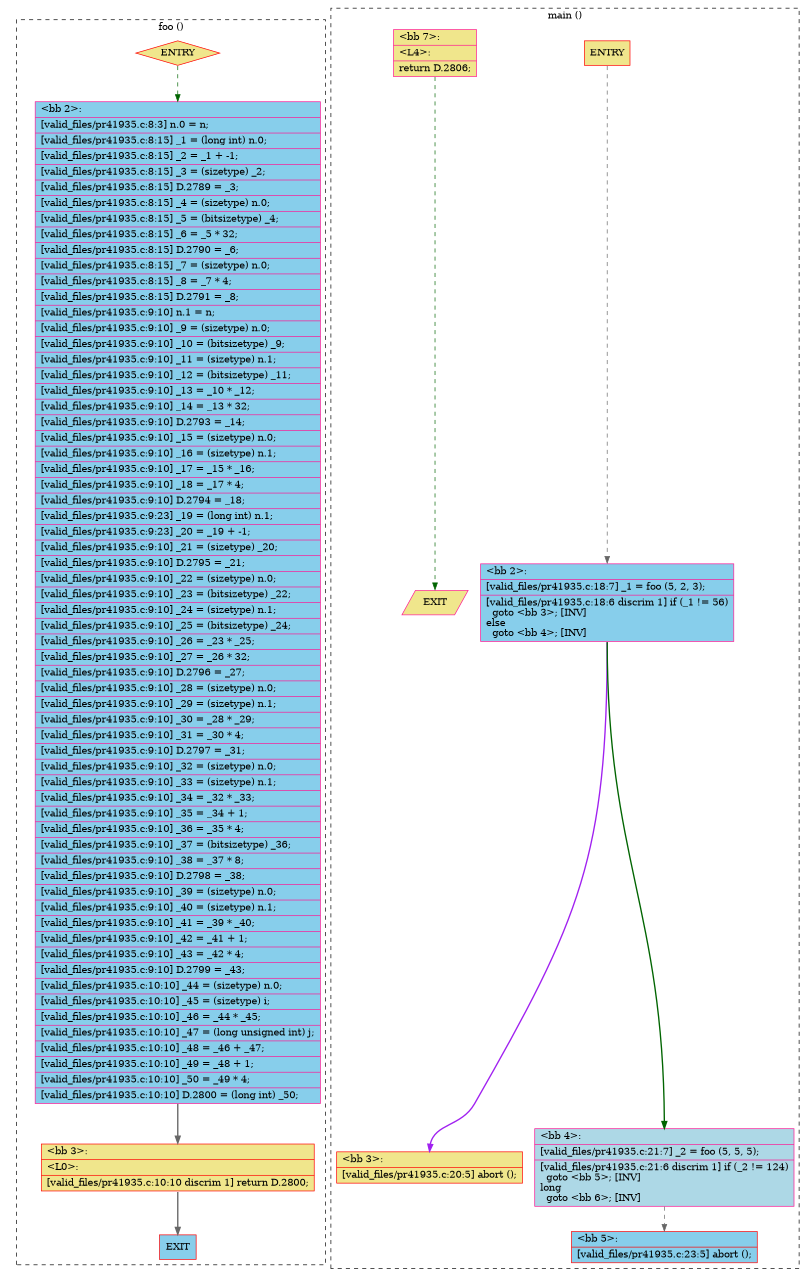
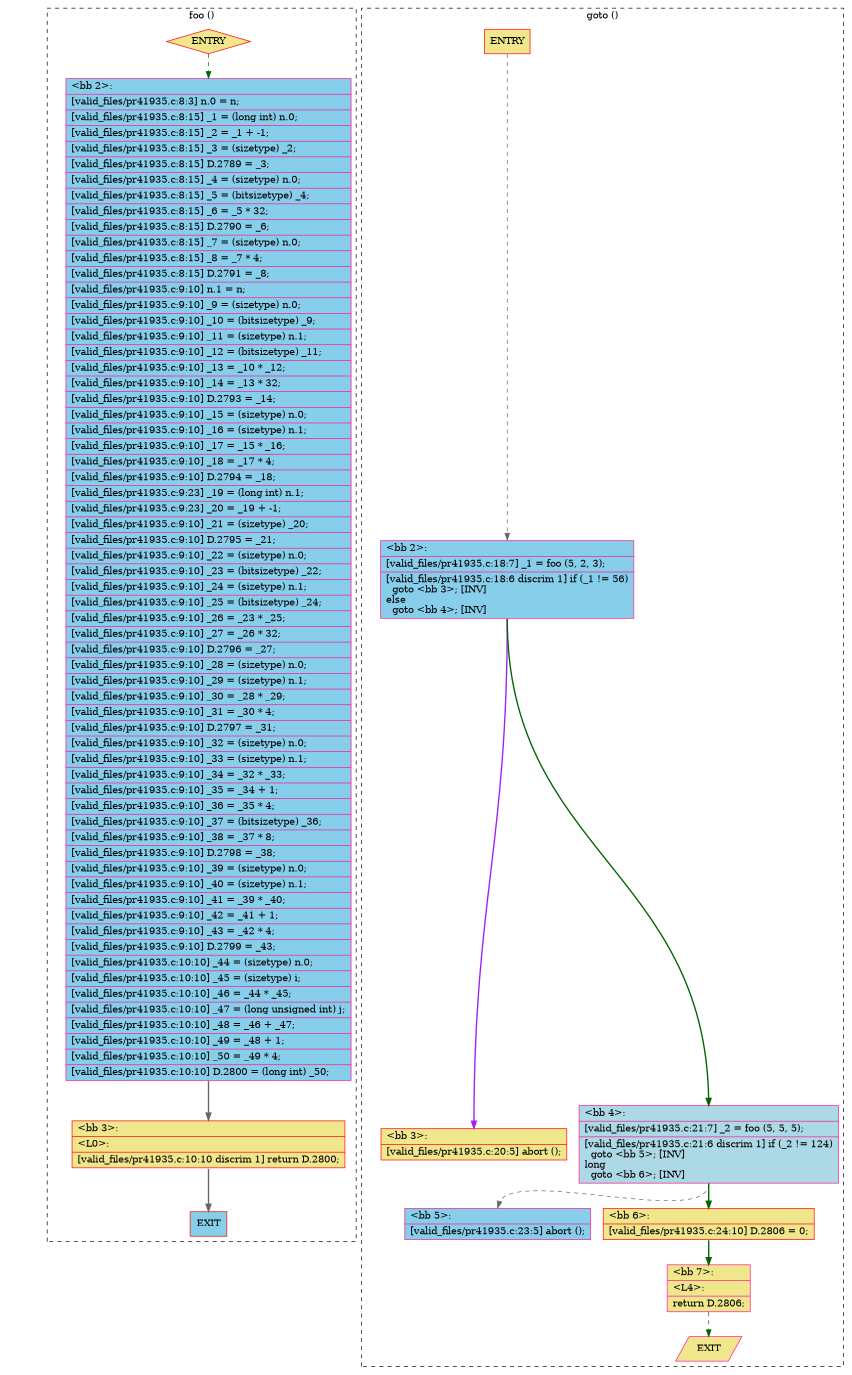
  digraph {
    node [color=red fillcolor=khaki shape=record style=filled]
    edge [constraint=true headport=n style=bold tailport=s color=darkgreen weight=10]
    n1 [label=ENTRY shape=diamond]
    n2 [fillcolor=skyblue label=EXIT shape=box]
    n3 [color=deeppink fillcolor=skyblue label="{\<bb\ 2\>:\l|[valid_files/pr41935.c:8:3]\ n.0\ =\ n;\l|[valid_files/pr41935.c:8:15]\ _1\ =\ (long\ int)\ n.0;\l|[valid_files/pr41935.c:8:15]\ _2\ =\ _1\ +\ -1;\l|[valid_files/pr41935.c:8:15]\ _3\ =\ (sizetype)\ _2;\l|[valid_files/pr41935.c:8:15]\ D.2789\ =\ _3;\l|[valid_files/pr41935.c:8:15]\ _4\ =\ (sizetype)\ n.0;\l|[valid_files/pr41935.c:8:15]\ _5\ =\ (bitsizetype)\ _4;\l|[valid_files/pr41935.c:8:15]\ _6\ =\ _5\ *\ 32;\l|[valid_files/pr41935.c:8:15]\ D.2790\ =\ _6;\l|[valid_files/pr41935.c:8:15]\ _7\ =\ (sizetype)\ n.0;\l|[valid_files/pr41935.c:8:15]\ _8\ =\ _7\ *\ 4;\l|[valid_files/pr41935.c:8:15]\ D.2791\ =\ _8;\l|[valid_files/pr41935.c:9:10]\ n.1\ =\ n;\l|[valid_files/pr41935.c:9:10]\ _9\ =\ (sizetype)\ n.0;\l|[valid_files/pr41935.c:9:10]\ _10\ =\ (bitsizetype)\ _9;\l|[valid_files/pr41935.c:9:10]\ _11\ =\ (sizetype)\ n.1;\l|[valid_files/pr41935.c:9:10]\ _12\ =\ (bitsizetype)\ _11;\l|[valid_files/pr41935.c:9:10]\ _13\ =\ _10\ *\ _12;\l|[valid_files/pr41935.c:9:10]\ _14\ =\ _13\ *\ 32;\l|[valid_files/pr41935.c:9:10]\ D.2793\ =\ _14;\l|[valid_files/pr41935.c:9:10]\ _15\ =\ (sizetype)\ n.0;\l|[valid_files/pr41935.c:9:10]\ _16\ =\ (sizetype)\ n.1;\l|[valid_files/pr41935.c:9:10]\ _17\ =\ _15\ *\ _16;\l|[valid_files/pr41935.c:9:10]\ _18\ =\ _17\ *\ 4;\l|[valid_files/pr41935.c:9:10]\ D.2794\ =\ _18;\l|[valid_files/pr41935.c:9:23]\ _19\ =\ (long\ int)\ n.1;\l|[valid_files/pr41935.c:9:23]\ _20\ =\ _19\ +\ -1;\l|[valid_files/pr41935.c:9:10]\ _21\ =\ (sizetype)\ _20;\l|[valid_files/pr41935.c:9:10]\ D.2795\ =\ _21;\l|[valid_files/pr41935.c:9:10]\ _22\ =\ (sizetype)\ n.0;\l|[valid_files/pr41935.c:9:10]\ _23\ =\ (bitsizetype)\ _22;\l|[valid_files/pr41935.c:9:10]\ _24\ =\ (sizetype)\ n.1;\l|[valid_files/pr41935.c:9:10]\ _25\ =\ (bitsizetype)\ _24;\l|[valid_files/pr41935.c:9:10]\ _26\ =\ _23\ *\ _25;\l|[valid_files/pr41935.c:9:10]\ _27\ =\ _26\ *\ 32;\l|[valid_files/pr41935.c:9:10]\ D.2796\ =\ _27;\l|[valid_files/pr41935.c:9:10]\ _28\ =\ (sizetype)\ n.0;\l|[valid_files/pr41935.c:9:10]\ _29\ =\ (sizetype)\ n.1;\l|[valid_files/pr41935.c:9:10]\ _30\ =\ _28\ *\ _29;\l|[valid_files/pr41935.c:9:10]\ _31\ =\ _30\ *\ 4;\l|[valid_files/pr41935.c:9:10]\ D.2797\ =\ _31;\l|[valid_files/pr41935.c:9:10]\ _32\ =\ (sizetype)\ n.0;\l|[valid_files/pr41935.c:9:10]\ _33\ =\ (sizetype)\ n.1;\l|[valid_files/pr41935.c:9:10]\ _34\ =\ _32\ *\ _33;\l|[valid_files/pr41935.c:9:10]\ _35\ =\ _34\ +\ 1;\l|[valid_files/pr41935.c:9:10]\ _36\ =\ _35\ *\ 4;\l|[valid_files/pr41935.c:9:10]\ _37\ =\ (bitsizetype)\ _36;\l|[valid_files/pr41935.c:9:10]\ _38\ =\ _37\ *\ 8;\l|[valid_files/pr41935.c:9:10]\ D.2798\ =\ _38;\l|[valid_files/pr41935.c:9:10]\ _39\ =\ (sizetype)\ n.0;\l|[valid_files/pr41935.c:9:10]\ _40\ =\ (sizetype)\ n.1;\l|[valid_files/pr41935.c:9:10]\ _41\ =\ _39\ *\ _40;\l|[valid_files/pr41935.c:9:10]\ _42\ =\ _41\ +\ 1;\l|[valid_files/pr41935.c:9:10]\ _43\ =\ _42\ *\ 4;\l|[valid_files/pr41935.c:9:10]\ D.2799\ =\ _43;\l|[valid_files/pr41935.c:10:10]\ _44\ =\ (sizetype)\ n.0;\l|[valid_files/pr41935.c:10:10]\ _45\ =\ (sizetype)\ i;\l|[valid_files/pr41935.c:10:10]\ _46\ =\ _44\ *\ _45;\l|[valid_files/pr41935.c:10:10]\ _47\ =\ (long\ unsigned\ int)\ j;\l|[valid_files/pr41935.c:10:10]\ _48\ =\ _46\ +\ _47;\l|[valid_files/pr41935.c:10:10]\ _49\ =\ _48\ +\ 1;\l|[valid_files/pr41935.c:10:10]\ _50\ =\ _49\ *\ 4;\l|[valid_files/pr41935.c:10:10]\ D.2800\ =\ (long\ int)\ _50;\l}"]
    n4 [label="{\<bb\ 3\>:\l|\<L0\>:\l|[valid_files/pr41935.c:10:10\ discrim\ 1]\ return\ D.2800;\l}"]
    n5 [label=ENTRY shape=box]
    n6 [color=deeppink label=EXIT shape=parallelogram]
    n7 [color=deeppink fillcolor=skyblue label="{\<bb\ 2\>:\l|[valid_files/pr41935.c:18:7]\ _1\ =\ foo\ (5,\ 2,\ 3);\l|[valid_files/pr41935.c:18:6\ discrim\ 1]\ if\ (_1\ !=\ 56)\l\ \ goto\ \<bb\ 3\>;\ [INV]\lelse\l\ \ goto\ \<bb\ 4\>;\ [INV]\l}"]
    n8 [label="{\<bb\ 3\>:\l|[valid_files/pr41935.c:20:5]\ abort\ ();\l}"]
    n9 [color=deeppink fillcolor=lightblue label="{\<bb\ 4\>:\l|[valid_files/pr41935.c:21:7]\ _2\ =\ foo\ (5,\ 5,\ 5);\l|[valid_files/pr41935.c:21:6\ discrim\ 1]\ if\ (_2\ !=\ 124)\l\ \ goto\ \<bb\ 5\>;\ [INV]\llong\l\ \ goto\ \<bb\ 6\>;\ [INV]\l}"]
-   n10 [fillcolor=skyblue label="{\<bb\ 5\>:\l|[valid_files/pr41935.c:23:5]\ abort\ ();\l}"]
+   n10 [color=deeppink fillcolor=skyblue label="{\<bb\ 5\>:\l|[valid_files/pr41935.c:23:5]\ abort\ ();\l}"]
+   n11 [label="{\<bb\ 6\>:\l|[valid_files/pr41935.c:24:10]\ D.2806\ =\ 0;\l}"]
    n12 [color=deeppink label="{\<bb\ 7\>:\l|\<L4\>:\l|return\ D.2806;\l}"]
    subgraph cluster_1 {
      color=black
      label="foo ()"
      style=dashed
      n1
      n2
      n3
      n4
    }
    subgraph cluster_2 {
      color=black
-     label="main ()"
+     label="goto ()"
      style=dashed
      n5
      n6
      n7
      n8
      n9
      n10
+     n11
      n12
    }
    n1 -> n2 [style=invis color="" weight=""]
    n1 -> n3 [style=dashed weight=100]
    n3 -> n4 [color=gray40 weight=100]
    n4 -> n2 [color=gray40]
    n5 -> n6 [style=invis color="" weight=""]
    n5 -> n7 [color=gray40 style=dashed weight=100]
    n7 -> n8 [color=purple]
    n7 -> n9
    n9 -> n10 [color=gray40 style=dashed]
+   n9 -> n11
+   n11 -> n12 [weight=100]
    n12 -> n6 [style=dashed]
  }
